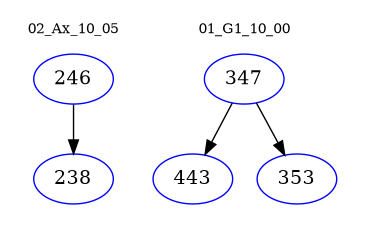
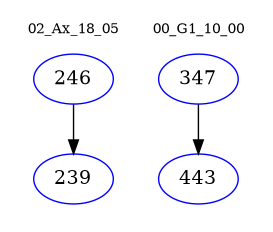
  digraph {
    node [color=blue]
    edge [color=black]
    n1 [label=246]
-   n2 [label=238]
+   n2 [label=239]
    n3 [label=347]
    n4 [label=443]
-   n5 [label=353]
    subgraph cluster_1 {
      color=white
      fontsize=10
-     label="02_Ax_10_05"
+     label="02_Ax_18_05"
      n1
      n2
    }
    subgraph cluster_2 {
      color=white
      fontsize=10
-     label="01_G1_10_00"
+     label="00_G1_10_00"
      n3
      n4
-     n5
    }
    n1 -> n2
    n3 -> n4
-   n3 -> n5
  }
